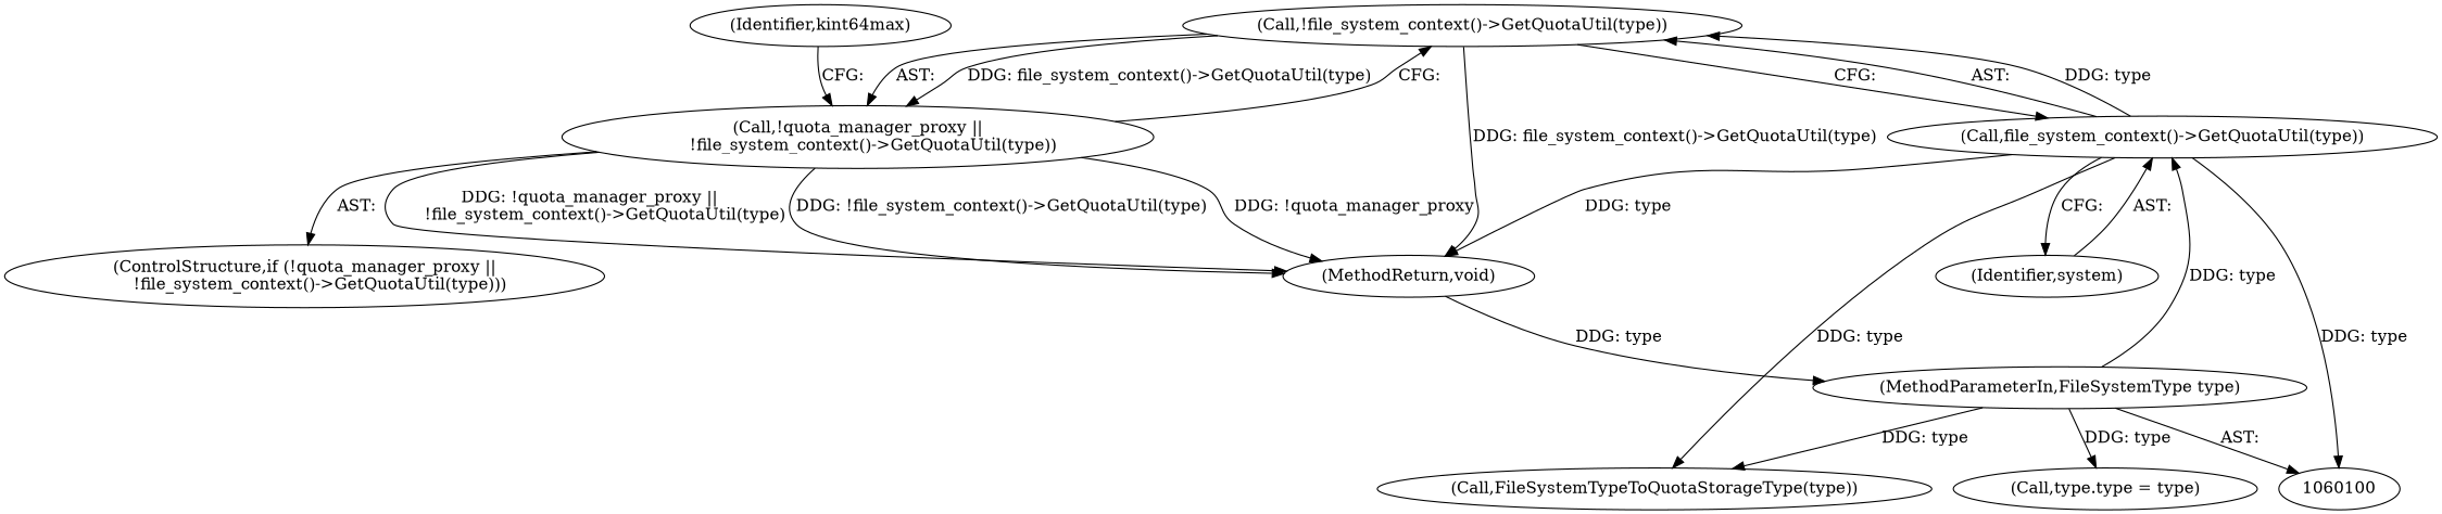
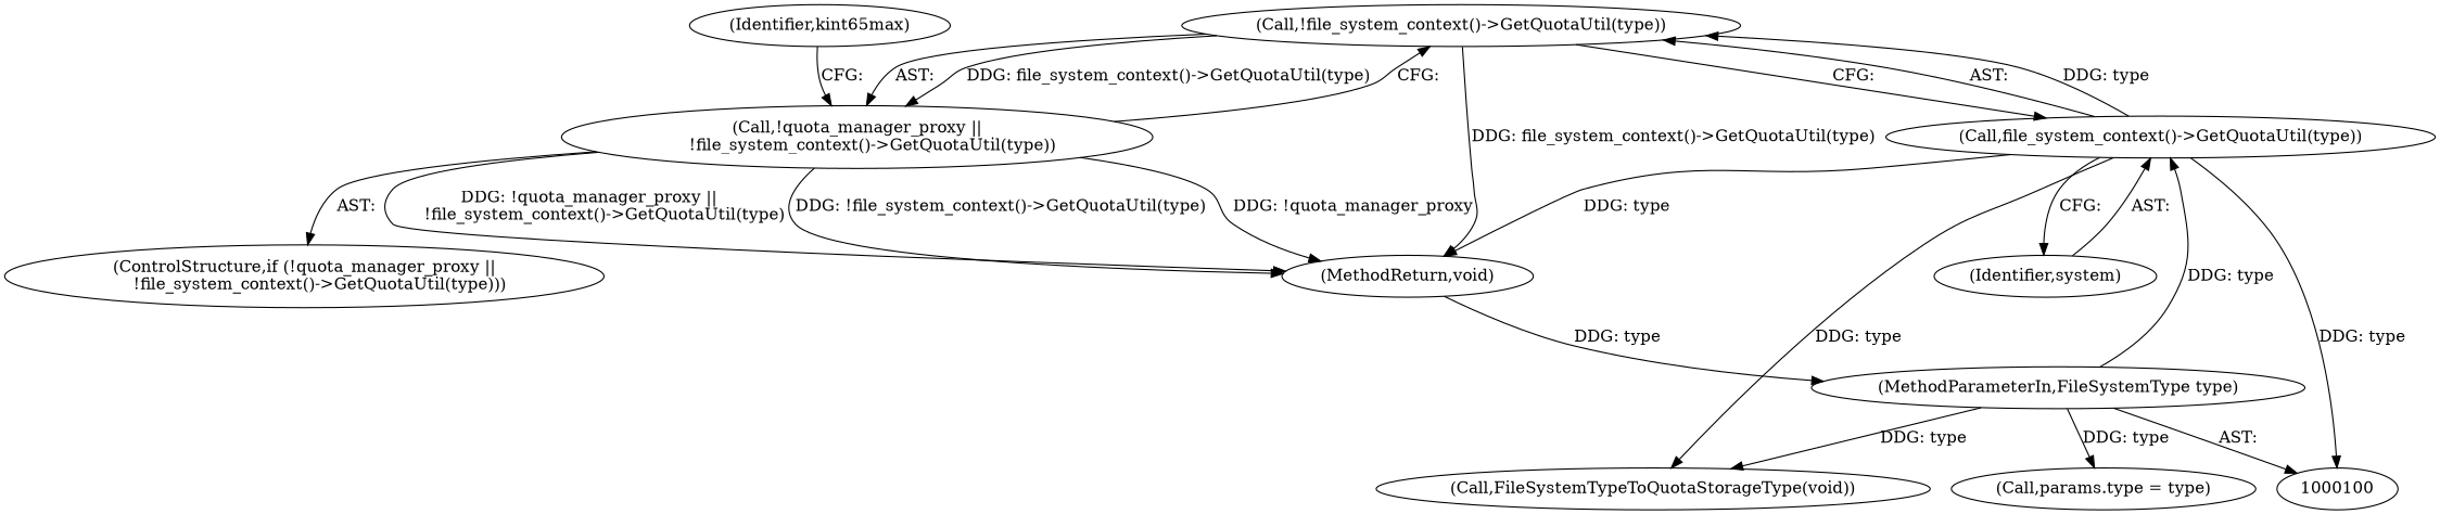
  digraph {
    n1 [label="(Call,!file_system_context()->GetQuotaUtil(type))"]
    n2 [label="(Call,file_system_context()->GetQuotaUtil(type))"]
    n3 [label="(Call,!quota_manager_proxy ||\n      !file_system_context()->GetQuotaUtil(type))"]
    n4 [label="(MethodReturn,void)"]
    n5 [label="(Identifier,system)"]
-   n6 [label="(Call,FileSystemTypeToQuotaStorageType(type))"]
-   1000100 [label=1060100]
+   n6 [label="(Call,FileSystemTypeToQuotaStorageType(void))"]
+   1000100
    n8 [label="(ControlStructure,if (!quota_manager_proxy ||\n      !file_system_context()->GetQuotaUtil(type)))"]
    n9 [label="(MethodParameterIn,FileSystemType type)"]
-   n10 [label="(Call,type.type = type)"]
-   n11 [label="(Identifier,kint64max)"]
+   n10 [label="(Call,params.type = type)"]
+   n11 [label="(Identifier,kint65max)"]
    n1 -> n2 [label="CFG: "]
    n1 -> n3 [label="AST: "]
    n1 -> n3 [label="DDG: file_system_context()->GetQuotaUtil(type)"]
    n1 -> n4 [label="DDG: file_system_context()->GetQuotaUtil(type)"]
    n2 -> n1 [label="AST: "]
    n2 -> n1 [label="DDG: type"]
    n2 -> n4 [label="DDG: type"]
    n2 -> n5 [label="CFG: "]
    n2 -> n6 [label="DDG: type"]
    n2 -> 1000100 [label="DDG: type"]
    n3 -> n1 [label="CFG: "]
    n3 -> n4 [label="DDG: !file_system_context()->GetQuotaUtil(type)"]
    n3 -> n4 [label="DDG: !quota_manager_proxy"]
    n3 -> n4 [label="DDG: !quota_manager_proxy ||\n      !file_system_context()->GetQuotaUtil(type)"]
    n3 -> n8 [label="AST: "]
    n4 -> n9 [label="DDG: type"]
    n5 -> n2 [label="AST: "]
    n9 -> n2 [label="DDG: type"]
    n9 -> n6 [label="DDG: type"]
    n9 -> 1000100 [label="AST: "]
    n9 -> n10 [label="DDG: type"]
    n11 -> n3 [label="CFG: "]
  }
